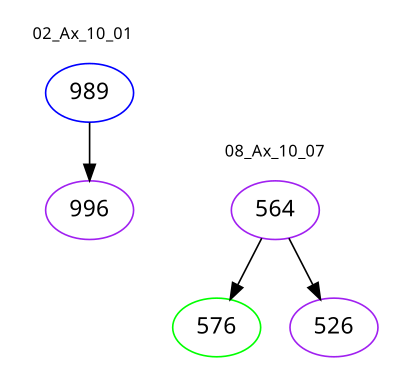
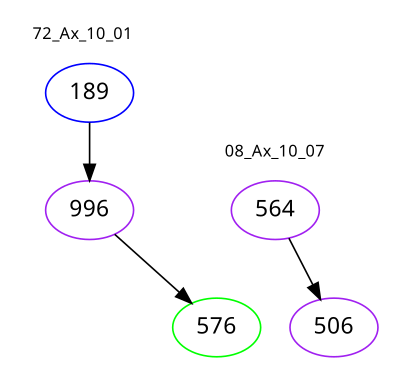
  digraph {
    fontname="Noto Sans"
    node [color=purple fontname="Noto Sans"]
    edge [color=black fontname="Noto Sans"]
-   n1 [color=blue label=989]
+   n1 [color=blue label=189]
    n2 [label=996]
    n3 [label=564]
    n4 [color=green label=576]
-   n5 [label=526]
+   n5 [label=506]
    subgraph cluster_1 {
      color=white
      fontsize=10
-     label="02_Ax_10_01"
+     label="72_Ax_10_01"
      n1
      n2
    }
    subgraph cluster_2 {
      color=white
      fontsize=10
      label="08_Ax_10_07"
      n3
      n4
      n5
    }
    n1 -> n2
-   n3 -> n4
+   n2 -> n4
    n3 -> n5
  }
